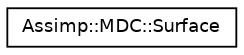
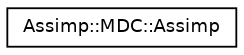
  digraph {
    rankdir=LR
-   n1 [color=black fillcolor=white fontname=Helvetica fontsize=10 height=0.2 label="Assimp::MDC::Surface" shape=record style=filled width=0.4]
+   n1 [color=black fillcolor=white fontname=Helvetica fontsize=10 height=0.2 label="Assimp::MDC::Assimp" shape=record style=filled width=0.4]
  }
